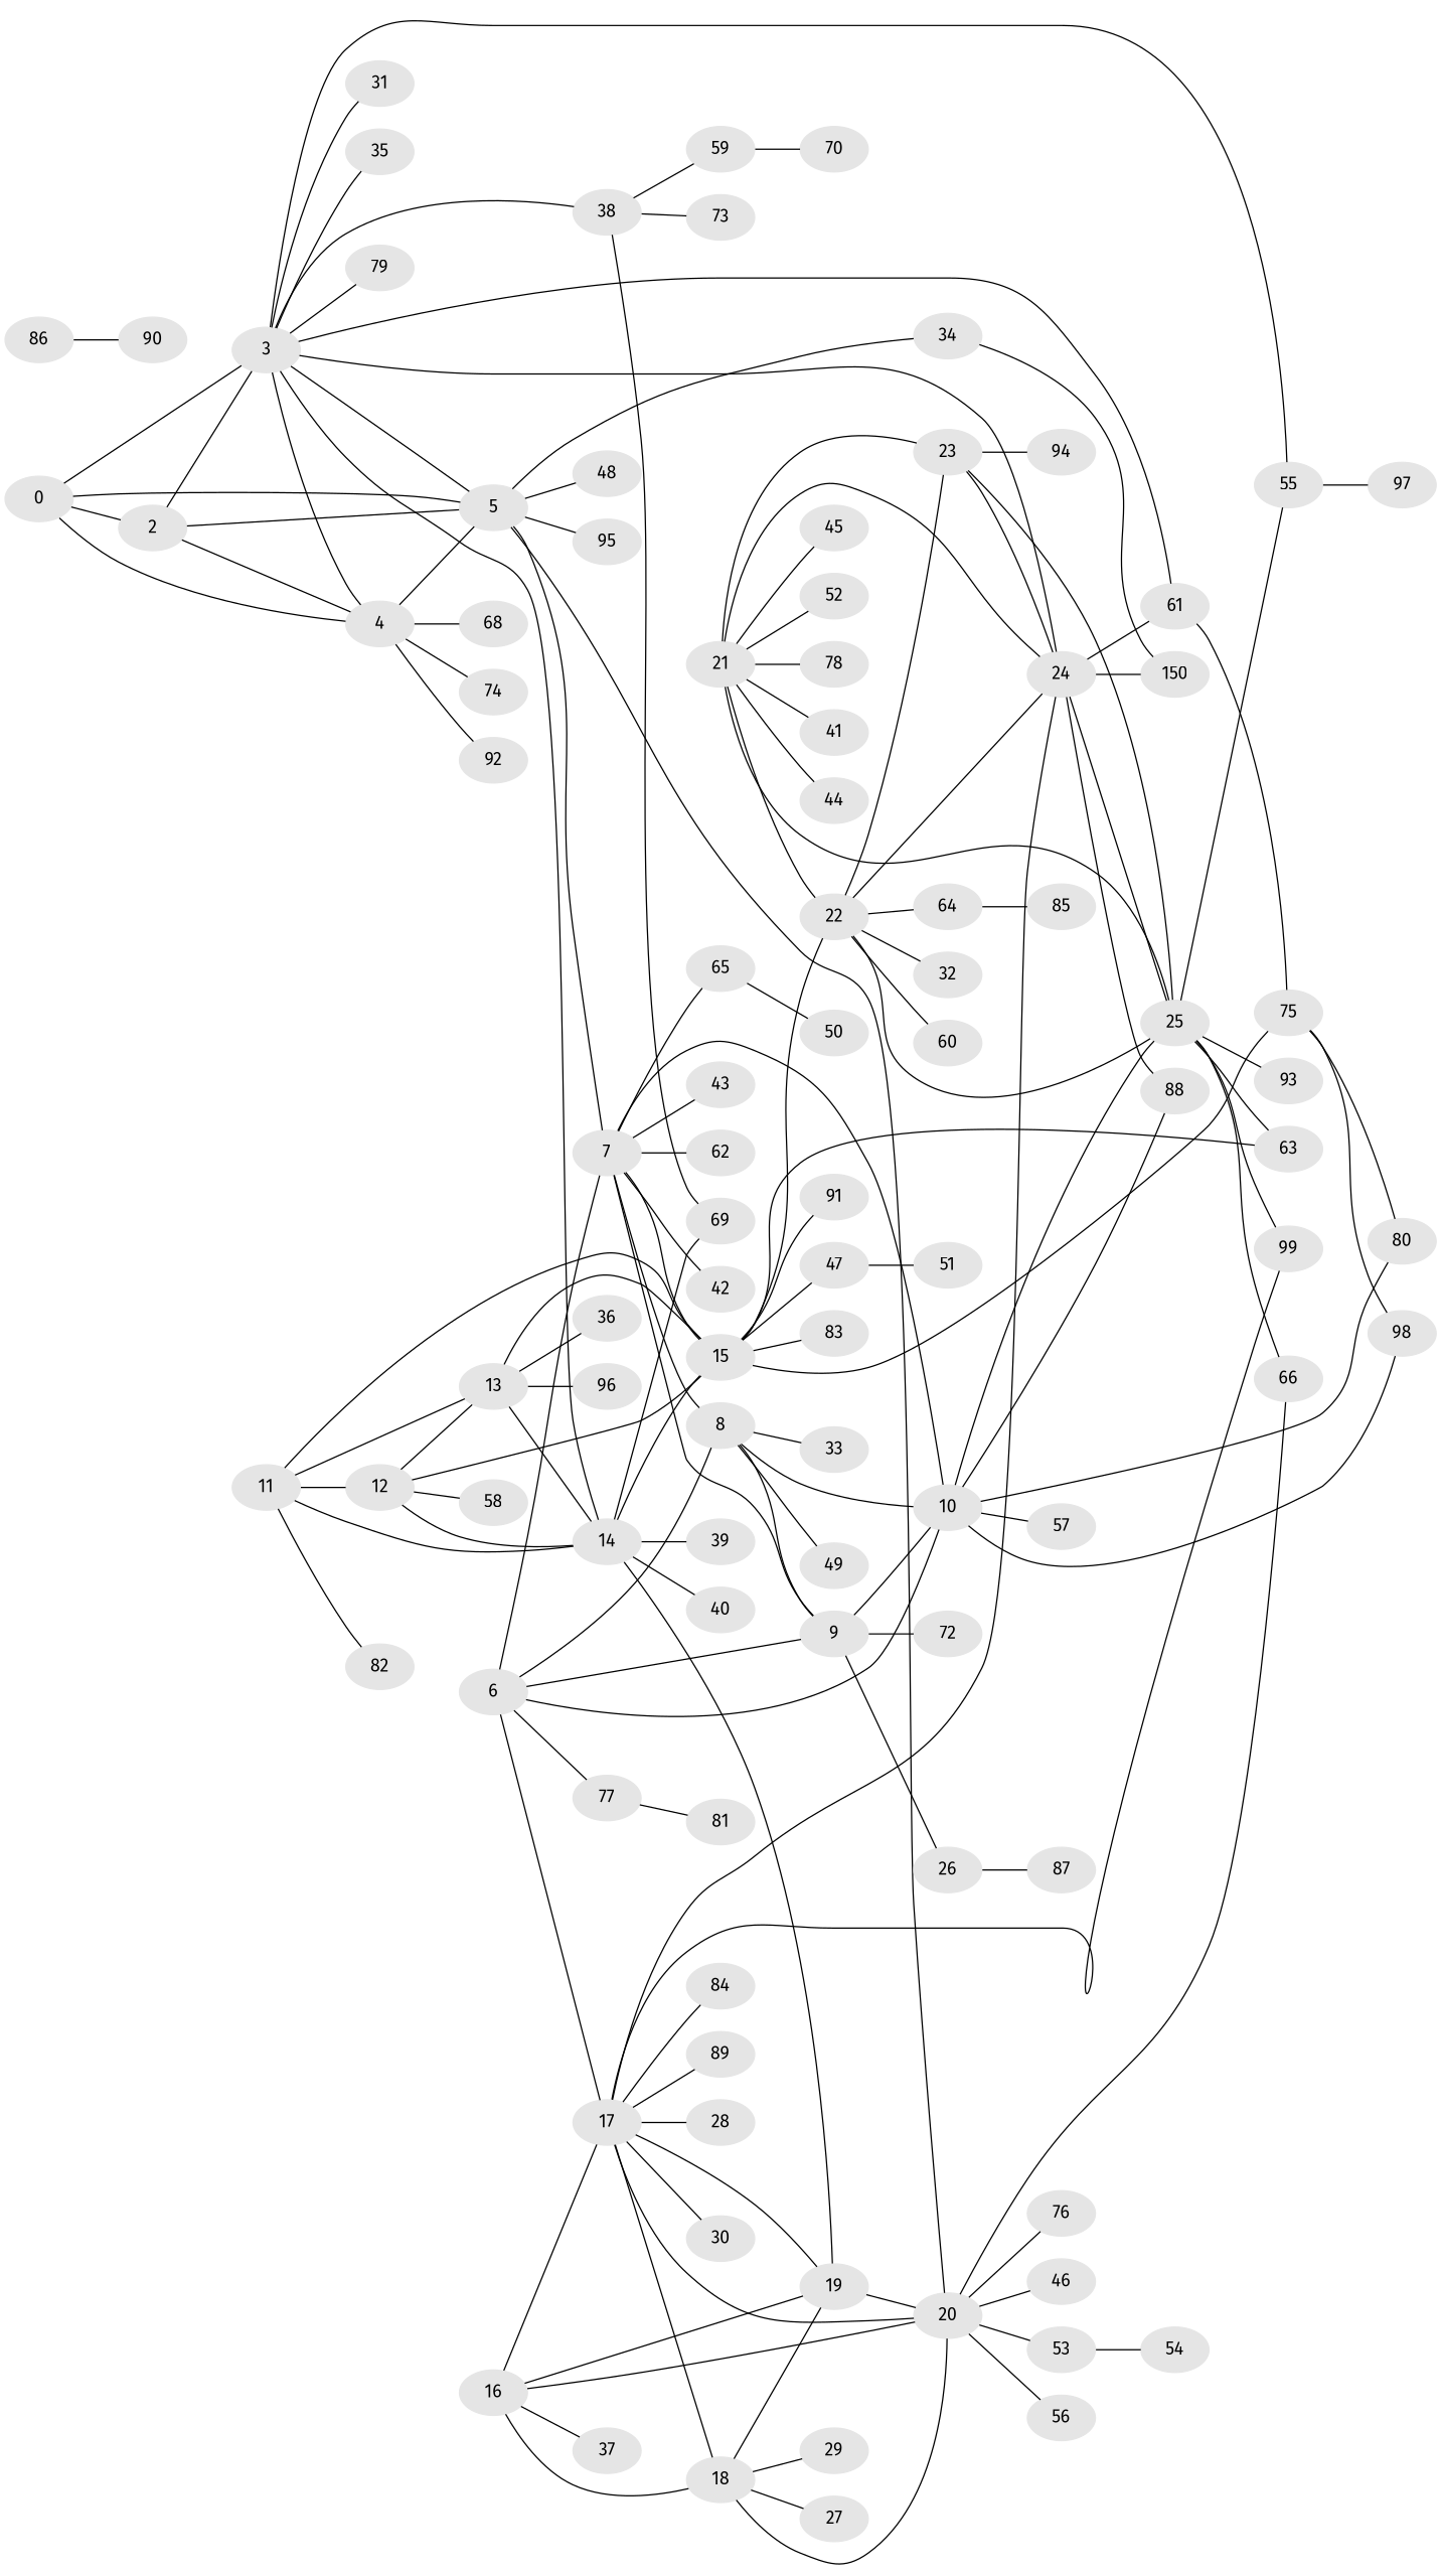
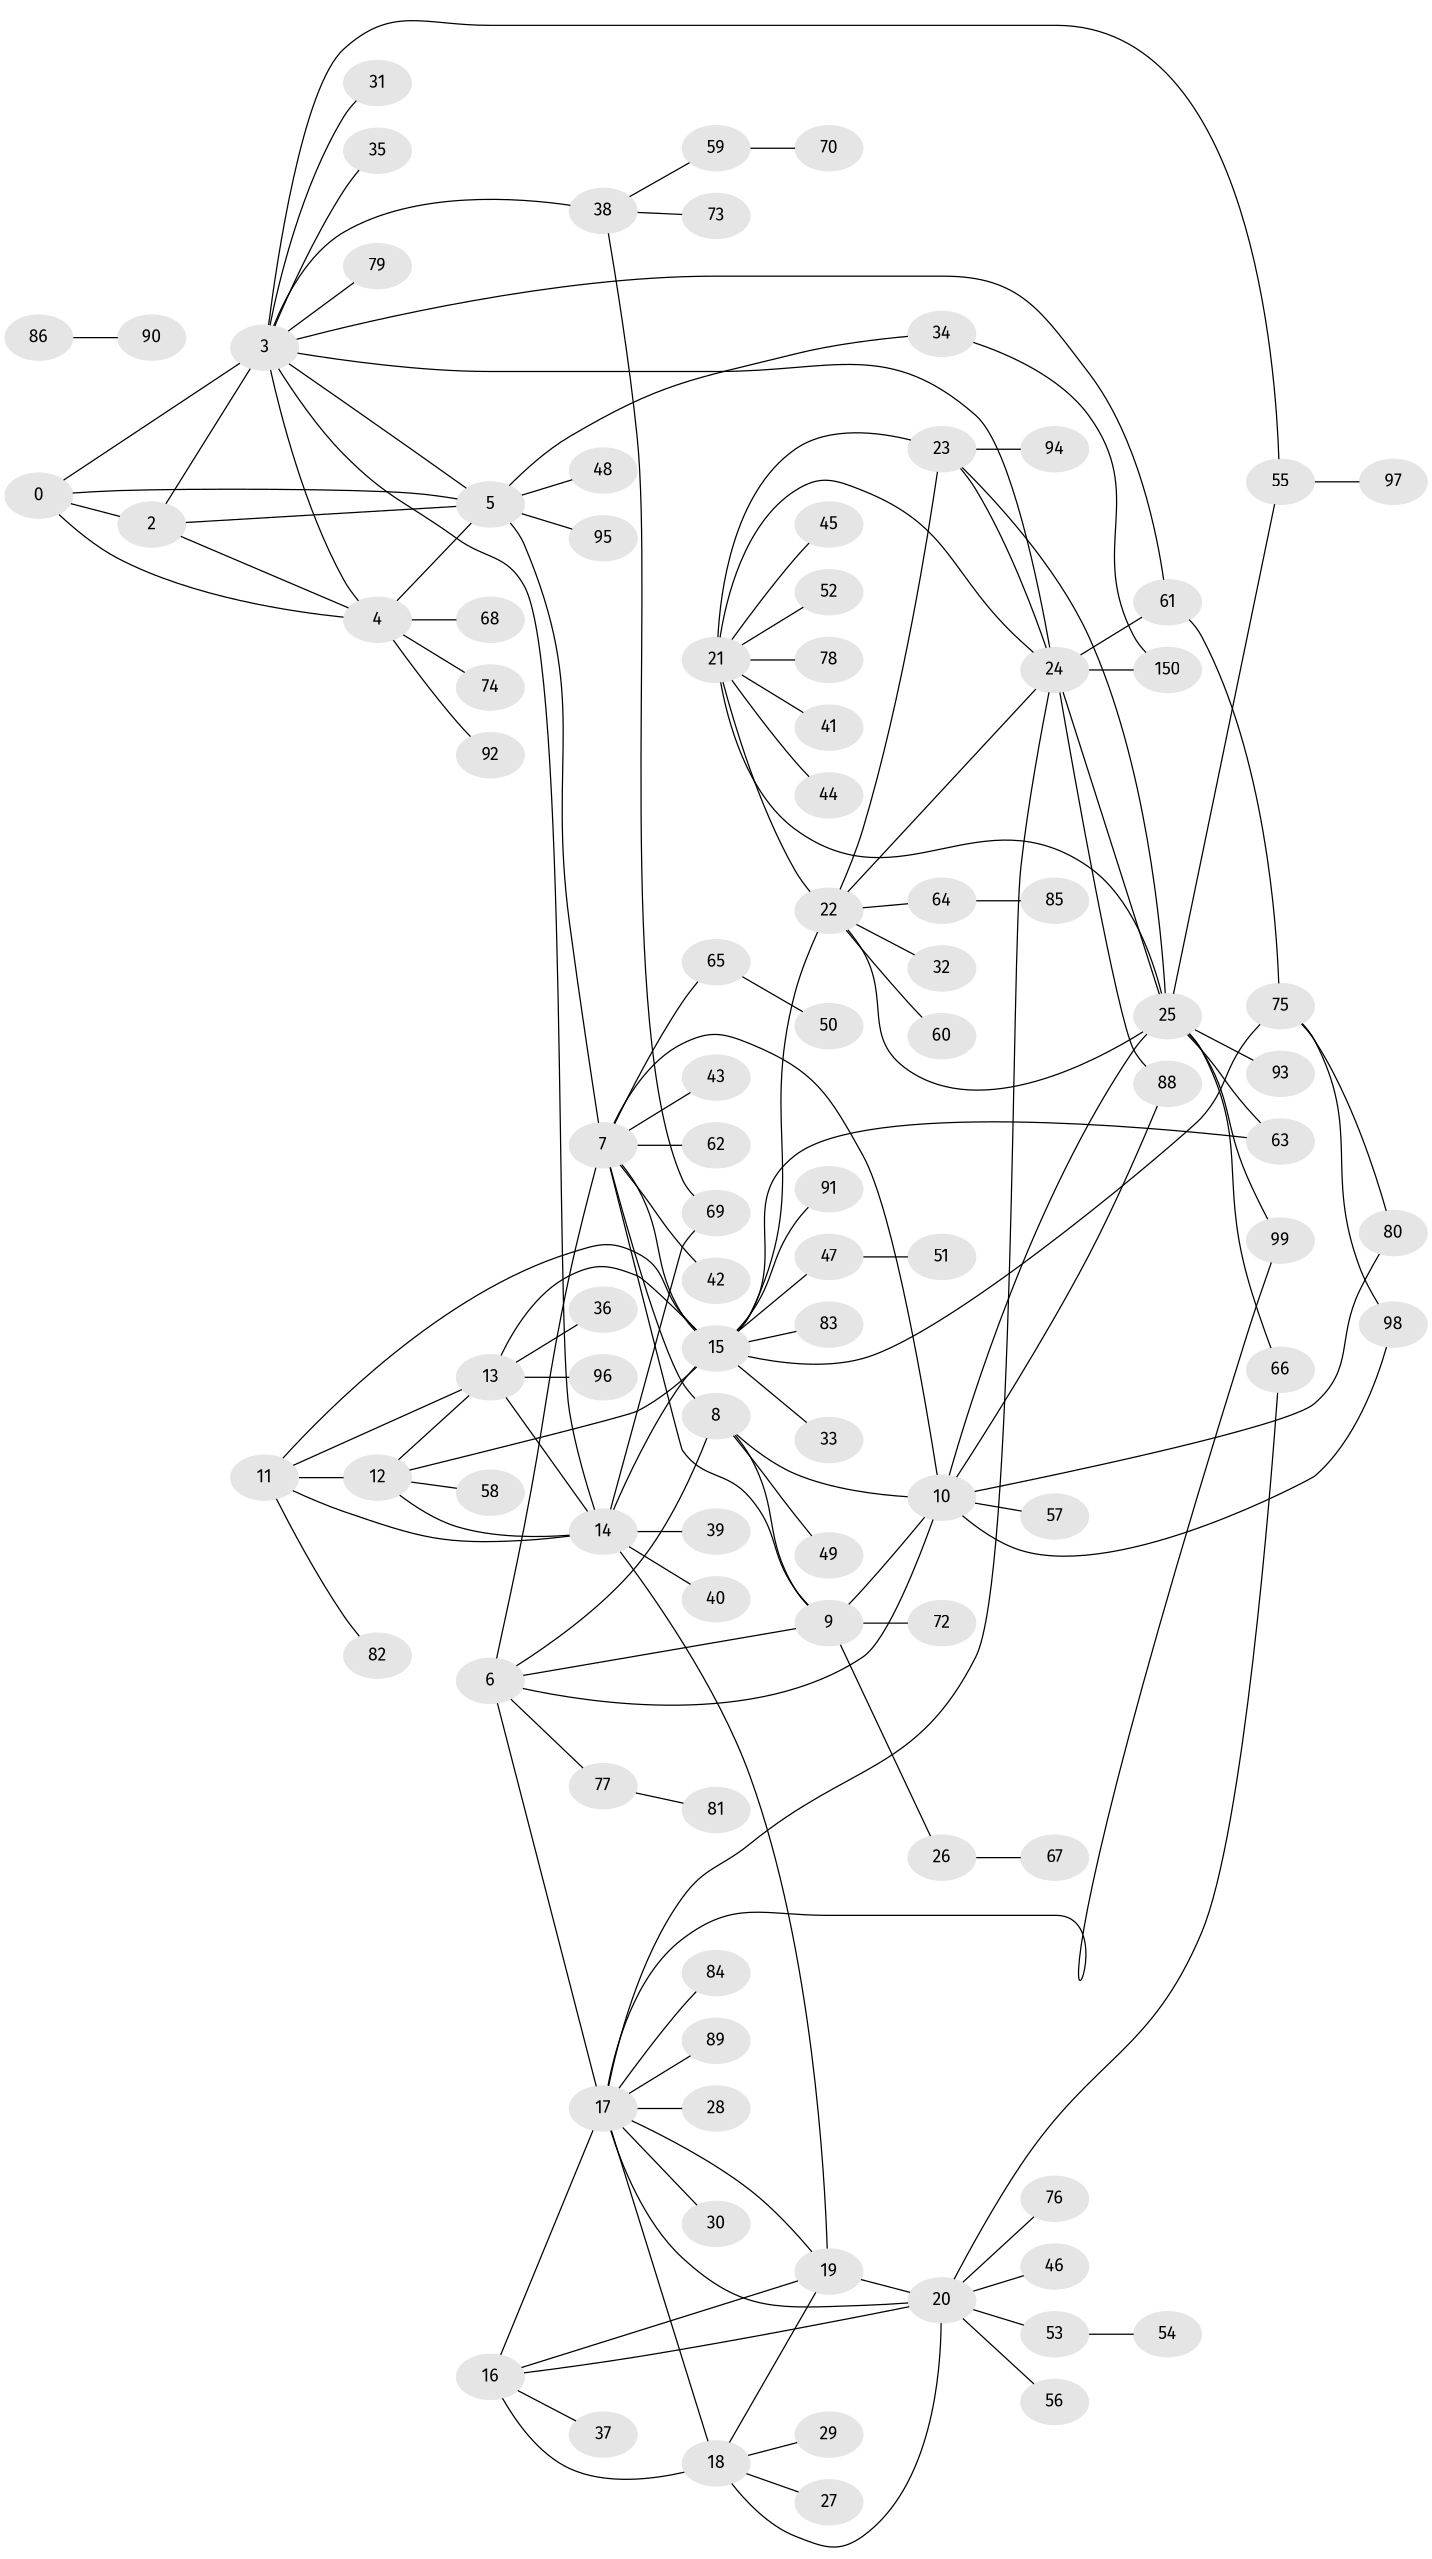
  graph {
    fontname="Fira Sans"
    rankdir=LR
    node [color=gray90 fontname="Fira Sans" style=filled]
    edge [fontname="Fira Sans"]
    n1 [label=0]
    2
    3
    4
    5
    14
    24
    31
    35
    38
    55
    61
    79
    68
    74
    92
    7
    20
    34
    48
    95
    15
    19
    39
    40
    69
    25
    88
    n29 [label=150]
    59
    73
    97
    75
    8
    9
    10
    42
    43
    62
    65
    46
    53
    56
    66
    76
    6
    17
    77
    49
    26
    72
    57
    80
    98
    18
    28
    30
    84
    89
    99
    81
    22
    33
    47
    63
    83
    91
    50
-   87
+   87 [label=67]
    93
    11
    12
    13
    82
    58
    36
    96
    23
    32
    60
    64
    51
    16
    37
    27
    29
    54
    21
    41
    44
    45
    52
    78
    94
    85
    86
    90
    70
    n1 -- 2
    n1 -- 3
    n1 -- 4
    n1 -- 5
    2 -- 3
    2 -- 4
    2 -- 5
    3 -- 4
    3 -- 5
    3 -- 14
    3 -- 24
    3 -- 31
    3 -- 35
    3 -- 38
    3 -- 55
    3 -- 61
    3 -- 79
    4 -- 5
    4 -- 68
    4 -- 74
    4 -- 92
    5 -- 7
-   5 -- 20
    5 -- 34
    5 -- 48
    5 -- 95
    14 -- 15
    14 -- 19
    14 -- 39
    14 -- 40
    14 -- 69
    24 -- 61
    24 -- 25
    24 -- 88
    24 -- n29
    38 -- 69
    38 -- 59
    38 -- 73
    55 -- 97
    61 -- 75
    7 -- 15
    7 -- 8
    7 -- 9
    7 -- 10
    7 -- 42
    7 -- 43
    7 -- 62
    7 -- 65
    20 -- 46
    20 -- 53
    20 -- 56
    20 -- 66
    20 -- 76
    34 -- n29
    15 -- 75
    15 -- 22
-   8 -- 33
+   15 -- 33
    15 -- 47
    15 -- 63
    15 -- 83
    15 -- 91
    19 -- 20
    25 -- 55
    25 -- 66
    25 -- 99
    25 -- 63
    25 -- 93
    59 -- 70
    75 -- 80
    75 -- 98
    8 -- 9
    8 -- 10
    8 -- 49
    9 -- 10
    9 -- 26
    9 -- 72
    10 -- 25
    10 -- 88
    10 -- 57
    10 -- 80
    10 -- 98
    65 -- 50
    53 -- 54
    6 -- 7
    6 -- 8
    6 -- 9
    6 -- 10
    6 -- 17
    6 -- 77
    17 -- 24
    17 -- 20
    17 -- 19
    17 -- 18
    17 -- 28
    17 -- 30
    17 -- 84
    17 -- 89
    17 -- 99
    77 -- 81
    26 -- 87
    18 -- 20
    18 -- 19
    18 -- 27
    18 -- 29
    22 -- 24
    22 -- 25
    22 -- 23
    22 -- 32
    22 -- 60
    22 -- 64
    47 -- 51
    11 -- 14
    11 -- 15
    11 -- 12
    11 -- 13
    11 -- 82
    12 -- 14
    12 -- 15
    12 -- 13
    12 -- 58
    13 -- 14
    13 -- 15
    13 -- 36
    13 -- 96
    23 -- 24
    23 -- 25
    23 -- 94
    64 -- 85
    16 -- 20
    16 -- 19
    16 -- 17
    16 -- 18
    16 -- 37
    21 -- 24
    21 -- 25
    21 -- 22
    21 -- 23
    21 -- 41
    21 -- 44
    21 -- 45
    21 -- 52
    21 -- 78
    86 -- 90
  }
